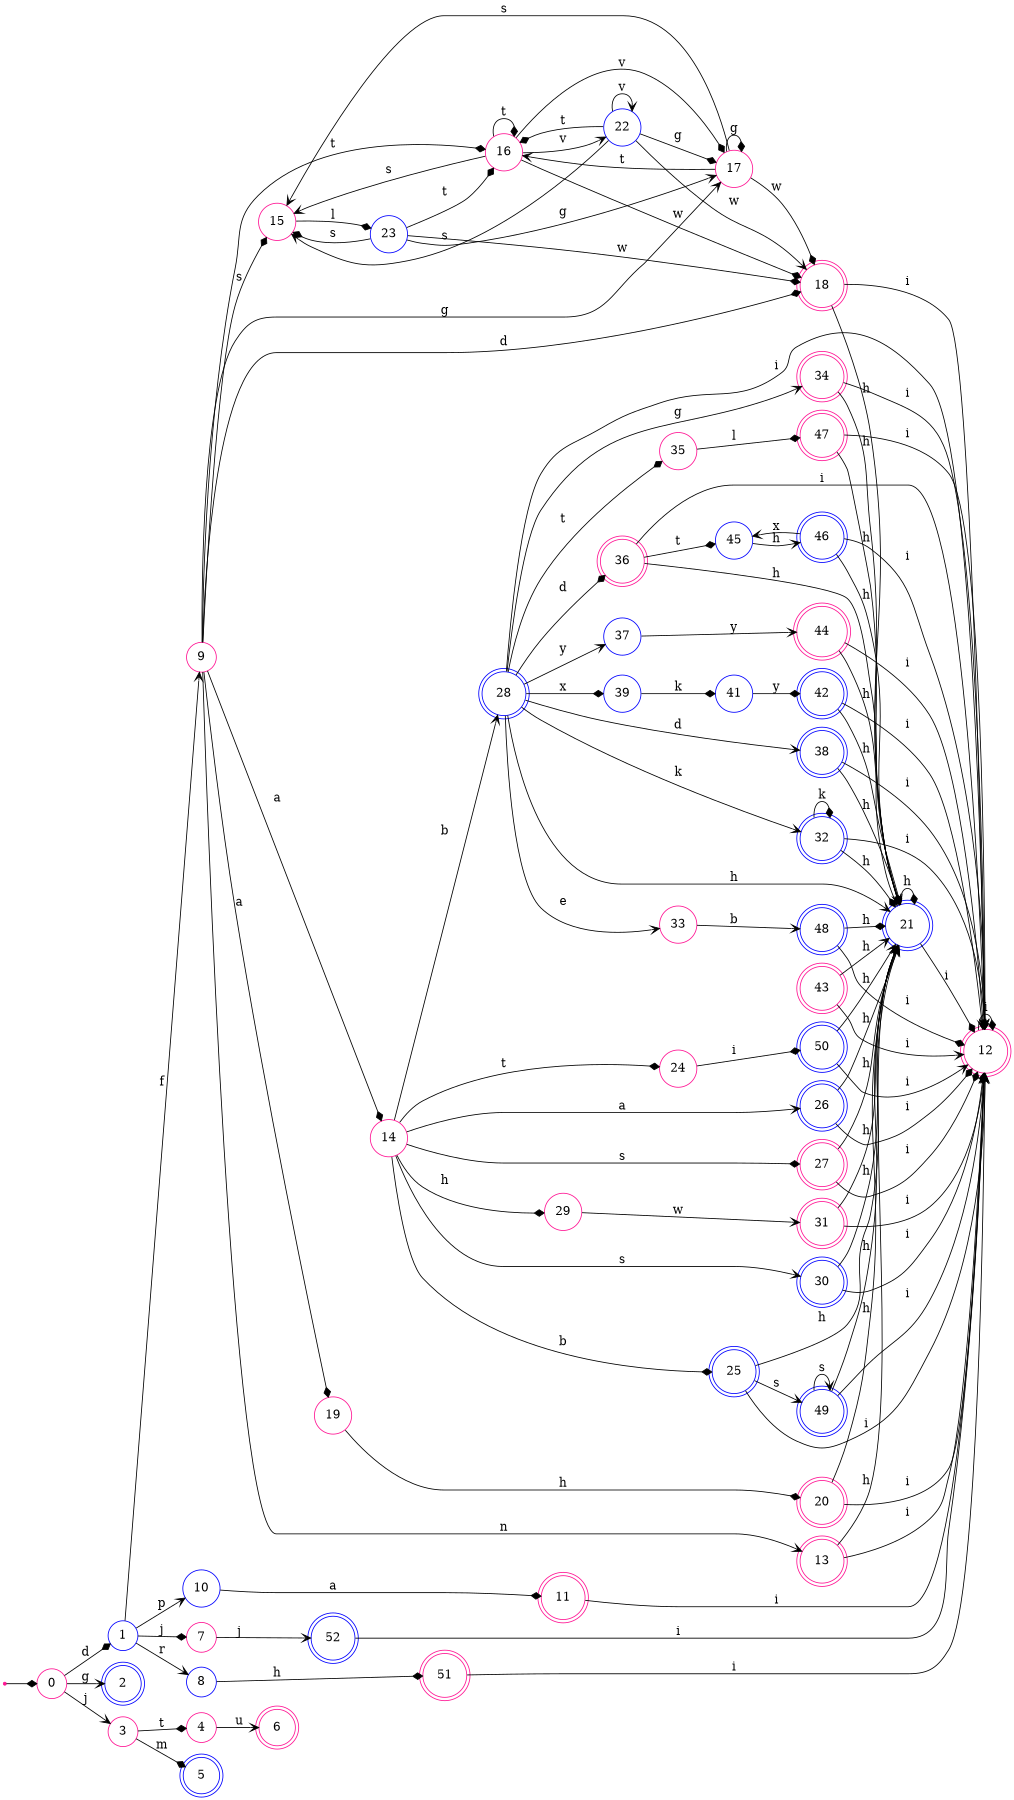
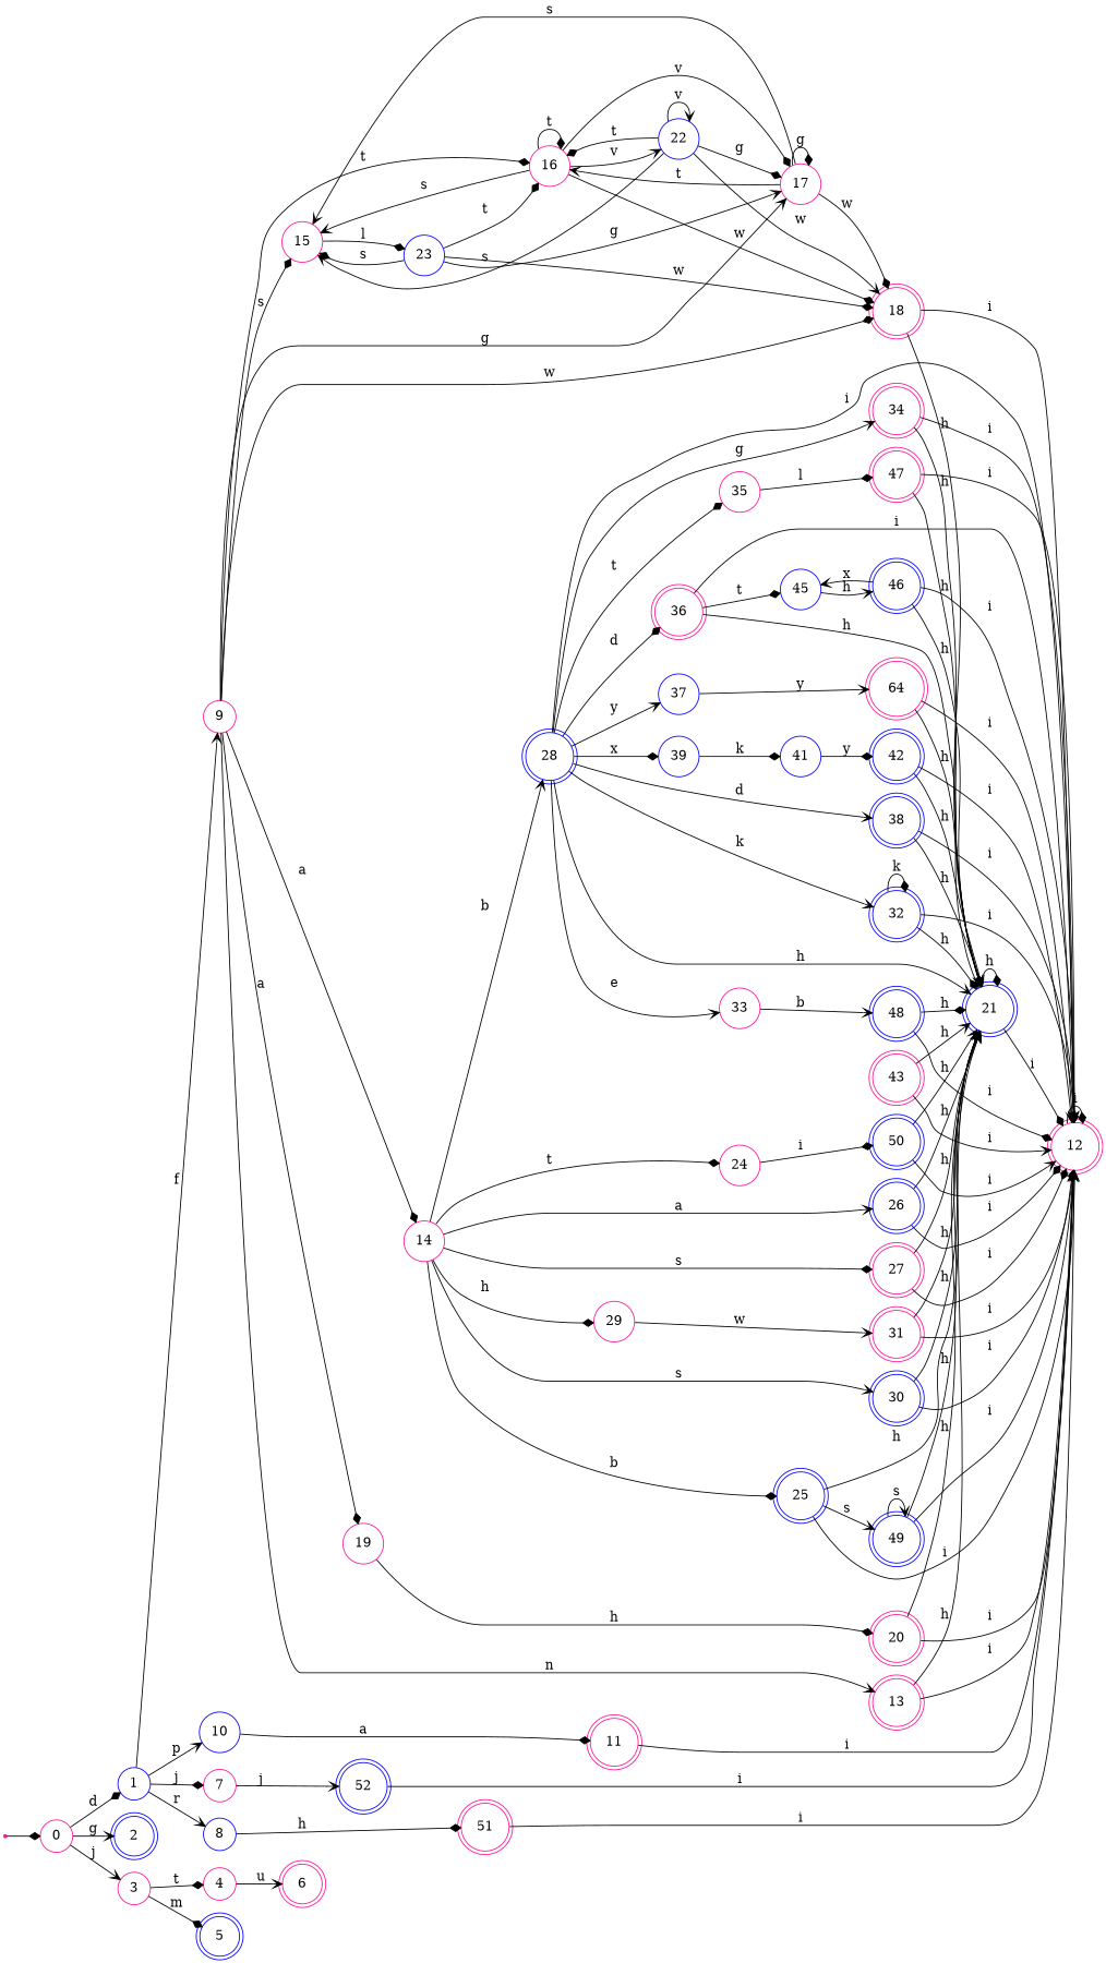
  digraph {
    rankdir=LR
    node [color=deeppink shape=doublecircle]
    edge [arrowhead=diamond]
    dummy0 [shape=point]
    0 [shape=circle]
    1 [color=blue shape=circle]
    2 [color=blue]
    3 [shape=circle]
    7 [shape=circle]
    8 [color=blue shape=circle]
    9 [shape=circle]
    10 [color=blue shape=circle]
    4 [shape=circle]
    5 [color=blue]
    52 [color=blue]
    51
    13
    14 [shape=circle]
    15 [shape=circle]
    16 [shape=circle]
    17 [shape=circle]
    18
    19 [shape=circle]
    11
    6
    12
    21 [color=blue]
    24 [shape=circle]
    25 [color=blue]
    26 [color=blue]
    27
    28 [color=blue]
    29 [shape=circle]
    30 [color=blue]
    23 [color=blue shape=circle]
    22 [color=blue shape=circle]
    20
    50 [color=blue]
    49 [color=blue]
    32 [color=blue]
    33 [shape=circle]
    34
    35 [shape=circle]
    36
    37 [color=blue shape=circle]
    38 [color=blue]
    39 [color=blue shape=circle]
    31
    48 [color=blue]
    47
    45 [color=blue shape=circle]
-   44
+   44 [label=64]
    41 [color=blue shape=circle]
    46 [color=blue]
    42 [color=blue]
    43
    dummy0 -> 0
    0 -> 1 [label=d]
    0 -> 2 [arrowhead=vee label=g]
    0 -> 3 [arrowhead=vee label=j]
    1 -> 7 [label=j]
    1 -> 8 [arrowhead=vee label=r]
    1 -> 9 [arrowhead=vee label=f]
    1 -> 10 [arrowhead=vee label=p]
    3 -> 4 [label=t]
    3 -> 5 [label=m]
    7 -> 52 [arrowhead=vee label=j]
    8 -> 51 [label=h]
    9 -> 13 [arrowhead=vee label=n]
    9 -> 14 [label=a]
    9 -> 15 [label=s]
    9 -> 16 [label=t]
    9 -> 17 [arrowhead=vee label=g]
-   9 -> 18 [label=d]
+   9 -> 18 [label=w]
    9 -> 19 [label=a]
    10 -> 11 [label=a]
    4 -> 6 [arrowhead=vee label=u]
    52 -> 12 [arrowhead=vee label=i]
    51 -> 12 [arrowhead=vee label=i]
    13 -> 12 [arrowhead=vee label=i]
    13 -> 21 [arrowhead=vee label=h]
    14 -> 24 [label=t]
    14 -> 25 [label=b]
    14 -> 26 [arrowhead=vee label=a]
    14 -> 27 [label=s]
    14 -> 28 [arrowhead=vee label=b]
    14 -> 29 [label=h]
    14 -> 30 [arrowhead=vee label=s]
    15 -> 23 [label=l]
    16 -> 15 [arrowhead=vee label=s]
    16 -> 16 [label=t]
    16 -> 17 [label=v]
    16 -> 18 [label=w]
    16 -> 22 [arrowhead=vee label=v]
    17 -> 15 [arrowhead=vee label=s]
    17 -> 16 [arrowhead=vee label=t]
    17 -> 17 [label=g]
    17 -> 18 [label=w]
    18 -> 12 [label=i]
    18 -> 21 [arrowhead=vee label=h]
    19 -> 20 [label=h]
    11 -> 12 [label=i]
    12 -> 12 [label=i]
    21 -> 12 [label=i]
    21 -> 21 [label=h]
    24 -> 50 [label=i]
    25 -> 12 [arrowhead=vee label=i]
    25 -> 21 [arrowhead=vee label=h]
    25 -> 49 [arrowhead=vee label=s]
    26 -> 12 [label=i]
    26 -> 21 [arrowhead=vee label=h]
    27 -> 12 [label=i]
    27 -> 21 [arrowhead=vee label=h]
    28 -> 12 [arrowhead=vee label=i]
    28 -> 21 [arrowhead=vee label=h]
    28 -> 32 [arrowhead=vee label=k]
    28 -> 33 [arrowhead=vee label=e]
    28 -> 34 [arrowhead=vee label=g]
    28 -> 35 [label=t]
    28 -> 36 [label=d]
    28 -> 37 [arrowhead=vee label=y]
    28 -> 38 [arrowhead=vee label=d]
    28 -> 39 [label=x]
    29 -> 31 [arrowhead=vee label=w]
    30 -> 12 [label=i]
    30 -> 21 [arrowhead=vee label=h]
    23 -> 15 [label=s]
    23 -> 16 [label=t]
    23 -> 17 [arrowhead=vee label=g]
    23 -> 18 [label=w]
    22 -> 15 [arrowhead=vee label=s]
    22 -> 16 [label=t]
    22 -> 17 [label=g]
    22 -> 18 [arrowhead=vee label=w]
    22 -> 22 [arrowhead=vee label=v]
    20 -> 12 [arrowhead=vee label=i]
    20 -> 21 [arrowhead=vee label=h]
    50 -> 12 [arrowhead=vee label=i]
    50 -> 21 [arrowhead=vee label=h]
    49 -> 12 [arrowhead=vee label=i]
    49 -> 21 [label=h]
    49 -> 49 [arrowhead=vee label=s]
    32 -> 12 [arrowhead=vee label=i]
    32 -> 21 [label=h]
    32 -> 32 [label=k]
    33 -> 48 [arrowhead=vee label=b]
    34 -> 12 [label=i]
    34 -> 21 [arrowhead=vee label=h]
    35 -> 47 [label=l]
    36 -> 12 [arrowhead=vee label=i]
    36 -> 21 [arrowhead=vee label=h]
    36 -> 45 [label=t]
    37 -> 44 [arrowhead=vee label=y]
    38 -> 12 [label=i]
    38 -> 21 [label=h]
    39 -> 41 [label=k]
    31 -> 12 [label=i]
    31 -> 21 [label=h]
    48 -> 12 [label=i]
    48 -> 21 [label=h]
    47 -> 12 [arrowhead=vee label=i]
    47 -> 21 [label=h]
    45 -> 46 [arrowhead=vee label=h]
    44 -> 12 [label=i]
    44 -> 21 [label=h]
    41 -> 42 [label=y]
    46 -> 12 [label=i]
    46 -> 21 [label=h]
    46 -> 45 [arrowhead=vee label=x]
    42 -> 12 [arrowhead=vee label=i]
    42 -> 21 [arrowhead=vee label=h]
    43 -> 12 [arrowhead=vee label=i]
    43 -> 21 [arrowhead=vee label=h]
  }
